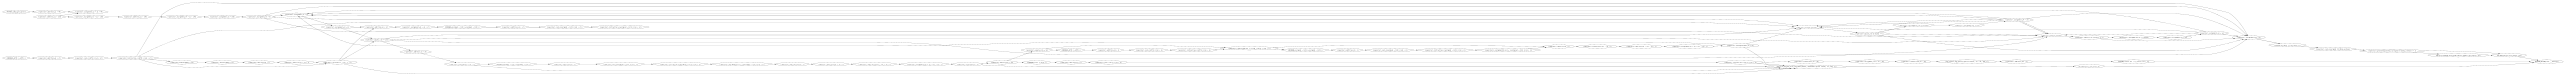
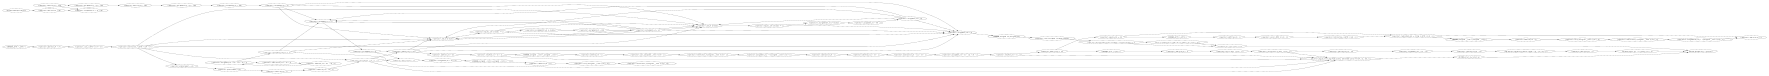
  digraph {
    fontname="Source Code Pro"
    rankdir=LR
    node [fontname="Source Code Pro"]
    edge [fontname="Source Code Pro"]
    n1 [label="(<operator>.assignment,v2 = a1 + 44)"]
    n2 [label="(<operator>.addition,a1 + 108)"]
    n3 [label="(<operator>.assignment,v3 = a1 + 108)"]
    n4 [label="(<operator>.addition,a1 + 44)"]
    n5 [label="(<operator>.addition,a1 + 240)"]
    n6 [label="(<operator>.assignment,v4 = a1 + 240)"]
    n7 [label="(<operator>.assignment,v5 = 388)"]
    n8 [label="(<operator>.assignment,v6 = 0)"]
    n9 [label="(<operator>.assignment,v7 = 0)"]
    n10 [label="(<operator>.and,v6 & 0x101)"]
    n11 [label="(<operator>.and,v6 & 0x202)"]
    n12 [label="(<operator>.assignment,v13 = 0)"]
    n13 [label="(<operator>.assignment,v8 = 0)"]
    n14 [label="(<operator>.equals,(v6 & 0x101) == 1)"]
    n15 [label="(<operator>.equals,(v6 & 0x202) == 2)"]
    n16 [label="(UNKNOWN,unsigned int,unsigned int)"]
    n17 [label="(<operator>.addition,v4 + v7)"]
    n18 [label="(<operator>.equals,v10 == 255)"]
    n19 [label="(<operator>.assignment,v9 = v4 + v7)"]
    n20 [label="(<operator>.addition,v5 + v8)"]
    n21 [label="(UNKNOWN,unsigned __int8 *,unsigned __int8 *)"]
    n22 [label="(<operator>.addition,v4 + v7)"]
    n23 [label="(UNKNOWN,_BYTE *,_BYTE *)"]
    n24 [label="(<operator>.addition,v4 + v7)"]
    n25 [label="(<operator>.indirection,*(unsigned __int8 *)(v4 + v7))"]
    n26 [label="(<operator>.cast,(unsigned __int8 *)(v4 + v7))"]
    n27 [label="(<operator>.indirection,*(_BYTE *)(v4 + v7))"]
    n28 [label="(<operator>.preDecrement,--v8)"]
    n29 [label="(<operator>.lessThan,v5 + v8 + 1 < 2)"]
    n30 [label="(<operator>.preIncrement,++v7)"]
    n31 [label="(<operator>.cast,(_BYTE *)(v4 + v7))"]
    n32 [label="(<operator>.addition,v8 + 1)"]
    n33 [label="(<operator>.addition,v5 + v8 + 1)"]
    n34 [label="(bb_error_msg,bb_error_msg(\"bad packet, malformed option field\", a2, 255, 1))"]
    n35 [label="(RETURN,return 0;,return 0;)"]
    n36 [label="(<operator>.lessThan,v5 + v8 < 2)"]
    n37 [label="(UNKNOWN,unsigned __int8 *,unsigned __int8 *)"]
    n38 [label="(<operator>.addition,v9 + 1)"]
    n39 [label="(<operator>.assignment,v11 = *(unsigned __int8 *)(v9 + 1))"]
    n40 [label="(<operator>.subtraction,v8 - 2)"]
    n41 [label="(<operator>.addition,v11 + v8 - 2)"]
    n42 [label="(<operator>.indirection,*(unsigned __int8 *)(v9 + 1))"]
    n43 [label="(<operator>.cast,(unsigned __int8 *)(v9 + 1))"]
    n44 [label="(<operator>.assignment,v5 = v5 - v11 + v8 - 2)"]
    n45 [label="(<operator>.lessThan,v5 < 0)"]
    n46 [label="(<operator>.equals,v10 == a2)"]
    n47 [label="(<operator>.subtraction,v5 - v11 + v8 - 2)"]
    n48 [label="(UNKNOWN,_BYTE *,_BYTE *)"]
    n49 [label="(<operator>.equals,v10 == 52)"]
    n50 [label="(<operator>.addition,v9 + 1)"]
    n51 [label="(<operator>.logicalAnd,v10 == 52 && *(_BYTE *)(v9 + 1))"]
    n52 [label="(UNKNOWN,_BYTE *,_BYTE *)"]
    n53 [label="(<operator>.indirection,*(_BYTE *)(v9 + 1))"]
    n54 [label="(<operator>.subtraction,v4 - v8)"]
    n55 [label="(<operator>.assignment,v12 = v4 - v8)"]
    n56 [label="(<operator>.cast,(_BYTE *)(v9 + 1))"]
    n57 [label="(<operator>.subtraction,v4 - v8)"]
    n58 [label="(log_option,log_option(\"option found\", v4 - v8, 255, 1))"]
    n59 [label="(<operator>.addition,v12 + 2)"]
    n60 [label="(RETURN,return v12 + 2;,return v12 + 2;)"]
    n61 [label="(METHOD_RETURN,cast __fastcall)"]
    n62 [label="(UNKNOWN,unsigned __int8 *,unsigned __int8 *)"]
    n63 [label="(<operator>.addition,v8 + 2)"]
    n64 [label="(<operator>.addition,v9 + 2)"]
    n65 [label="(<operator>.subtraction,v11 - v8 + 2)"]
    n66 [label="(<operator>.addition,v9 + 1)"]
    n67 [label="(<operator>.indirection,*(_BYTE *)(v9 + 1))"]
    n68 [label="(<operator>.cast,(_BYTE *)(v9 + 1))"]
    n69 [label="(<operators>.assignmentOr,v6 |= *(unsigned __int8 *)(v9 + 2))"]
    n70 [label="(<operator>.indirection,*(unsigned __int8 *)(v9 + 2))"]
    n71 [label="(<operator>.cast,(unsigned __int8 *)(v9 + 2))"]
    n72 [label="(<operator>.assignment,v4 = v4 + v11 - v8 + 2)"]
    n73 [label="(<operator>.lessEqualsThan,v5 <= 0)"]
    n74 [label="(<operator>.addition,v4 + v11 - v8 + 2)"]
    n75 [label="(<operators>.assignmentOr,v6 |= 0x101u)"]
    n76 [label="(<operator>.assignment,v5 = 128)"]
    n77 [label="(<operator>.assignment,v4 = v3)"]
    n78 [label="(<operators>.assignmentOr,v6 |= 0x202u)"]
    n79 [label="(<operator>.assignment,v5 = 64)"]
    n80 [label="(<operator>.assignment,v4 = v2)"]
    n81 [label="(<operator>.cast,(unsigned int)dhcp_verbose)"]
    n82 [label="(<operator>.greaterEqualsThan,(unsigned int)dhcp_verbose >= 3)"]
    n83 [label="(bb_error_msg,bb_error_msg(\"option 0x%02x not found\", a2))"]
    n84 [label="(RETURN,return v13;,return v13;)"]
    n85 [label="(METHOD,udhcp_get_option)"]
    n2 -> n1
    n2 -> n3
    n3 -> n5
    n4 -> n1
    n5 -> n6
    n6 -> n7
    n7 -> n8
    n8 -> n9
    n8 -> n10
    n8 -> n11
    n8 -> n12
    n9 -> n13
    n10 -> n14
    n11 -> n15
    n12 -> n16
    n13 -> n17
    n13 -> n18
    n14 -> n11
    n14 -> n12
    n14 -> n75
    n15 -> n12
    n15 -> n78
    n16 -> n81
    n17 -> n19
    n18 -> n10
    n18 -> n11
    n18 -> n12
    n18 -> n20
    n19 -> n21
    n20 -> n36
    n21 -> n22
    n22 -> n26
    n23 -> n24
    n24 -> n31
    n26 -> n25
    n27 -> n10
    n27 -> n11
    n27 -> n12
    n27 -> n28
    n27 -> n29
    n28 -> n30
    n29 -> n17
    n29 -> n18
    n29 -> n34
    n30 -> n32
    n31 -> n27
    n32 -> n33
    n33 -> n29
    n34 -> n35
    n35 -> n61
    n36 -> n34
    n36 -> n37
    n37 -> n38
    n38 -> n43
    n39 -> n40
    n40 -> n41
    n41 -> n47
    n42 -> n39
    n43 -> n42
    n44 -> n45
    n45 -> n34
    n45 -> n46
    n46 -> n48
    n46 -> n49
    n47 -> n44
    n48 -> n50
    n49 -> n51
    n49 -> n52
    n50 -> n56
    n51 -> n62
    n51 -> n63
    n52 -> n66
    n53 -> n34
    n53 -> n54
    n54 -> n55
    n55 -> n57
    n56 -> n53
    n57 -> n58
    n58 -> n59
    n59 -> n60
    n60 -> n61
    n62 -> n64
-   n63 -> n65
+   n72 -> n65
    n64 -> n71
    n65 -> n74
    n66 -> n68
    n67 -> n51
    n68 -> n67
    n69 -> n63
    n70 -> n69
    n71 -> n70
    n72 -> n73
    n73 -> n9
    n73 -> n10
    n73 -> n34
    n74 -> n72
    n75 -> n76
    n76 -> n77
    n77 -> n9
    n77 -> n9
    n77 -> n10
    n77 -> n10
    n77 -> n11
    n77 -> n11
    n77 -> n12
    n78 -> n79
    n79 -> n80
    n80 -> n9
    n80 -> n10
    n80 -> n11
    n80 -> n12
    n81 -> n82
    n82 -> n83
    n82 -> n84
    n83 -> n84
    n84 -> n61
    n85 -> n4
  }
